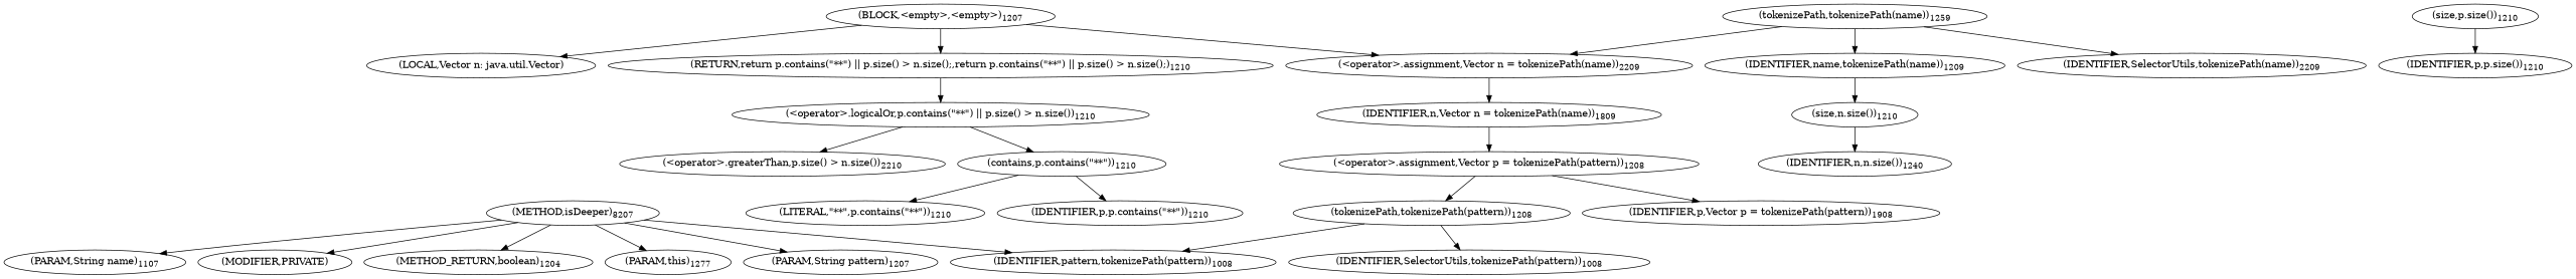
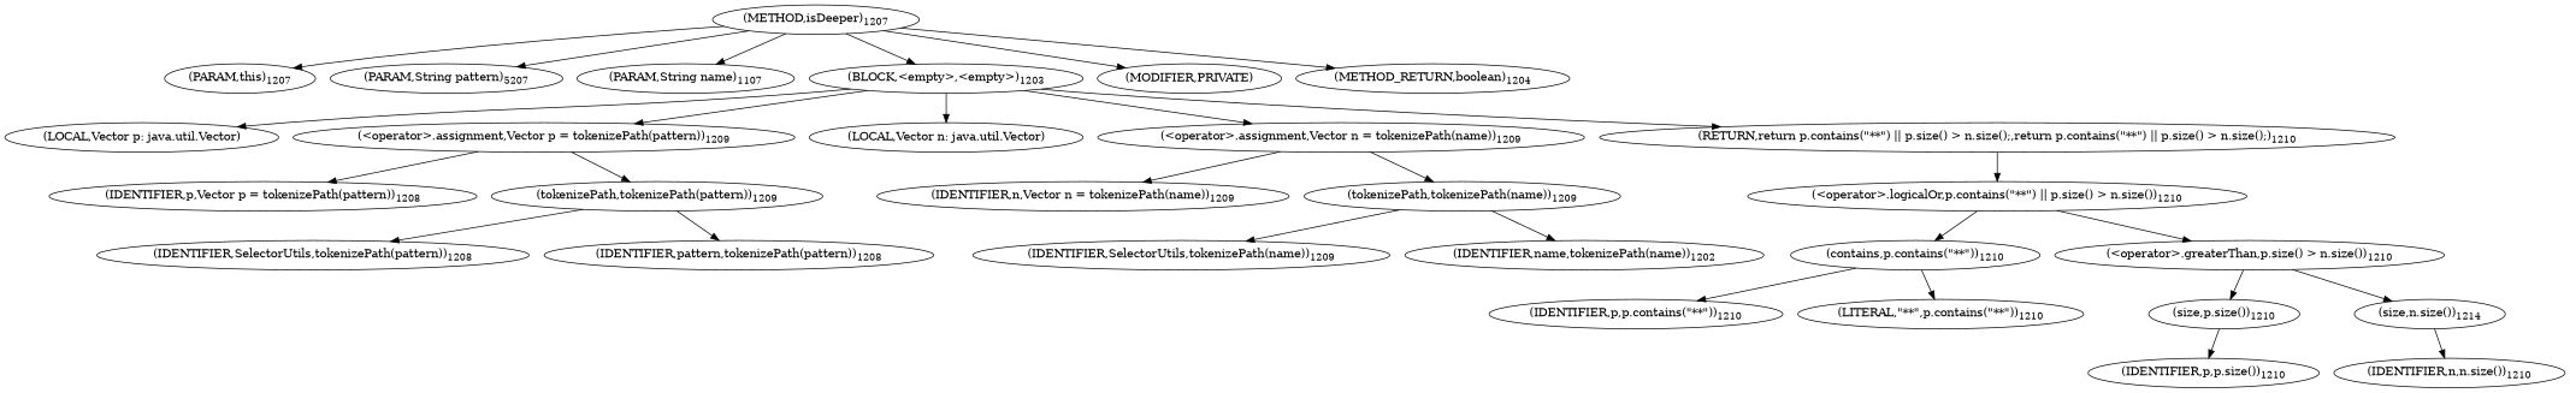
  digraph {
-   n1 [label=<(METHOD,isDeeper)<SUB>8207</SUB>>]
-   n2 [label=<(PARAM,this)<SUB>1277</SUB>>]
-   n3 [label=<(PARAM,String pattern)<SUB>1207</SUB>>]
+   n1 [label=<(METHOD,isDeeper)<SUB>1207</SUB>>]
+   n2 [label=<(PARAM,this)<SUB>1207</SUB>>]
+   n3 [label=<(PARAM,String pattern)<SUB>5207</SUB>>]
    n4 [label=<(PARAM,String name)<SUB>1107</SUB>>]
-   n5 [label=<(BLOCK,&lt;empty&gt;,&lt;empty&gt;)<SUB>1207</SUB>>]
+   n5 [label=<(BLOCK,&lt;empty&gt;,&lt;empty&gt;)<SUB>1203</SUB>>]
    n6 [label=<(MODIFIER,PRIVATE)>]
    n7 [label=<(METHOD_RETURN,boolean)<SUB>1204</SUB>>]
-   n9 [label=<(&lt;operator&gt;.assignment,Vector p = tokenizePath(pattern))<SUB>1208</SUB>>]
+   n8 [label=<(LOCAL,Vector p: java.util.Vector)>]
+   n9 [label=<(&lt;operator&gt;.assignment,Vector p = tokenizePath(pattern))<SUB>1209</SUB>>]
    n10 [label=<(LOCAL,Vector n: java.util.Vector)>]
-   n11 [label=<(&lt;operator&gt;.assignment,Vector n = tokenizePath(name))<SUB>2209</SUB>>]
+   n11 [label=<(&lt;operator&gt;.assignment,Vector n = tokenizePath(name))<SUB>1209</SUB>>]
    n12 [label=<(RETURN,return p.contains(&quot;**&quot;) || p.size() &gt; n.size();,return p.contains(&quot;**&quot;) || p.size() &gt; n.size();)<SUB>1210</SUB>>]
-   n13 [label=<(IDENTIFIER,p,Vector p = tokenizePath(pattern))<SUB>1908</SUB>>]
-   n14 [label=<(tokenizePath,tokenizePath(pattern))<SUB>1208</SUB>>]
-   n15 [label=<(IDENTIFIER,n,Vector n = tokenizePath(name))<SUB>1809</SUB>>]
-   n16 [label=<(tokenizePath,tokenizePath(name))<SUB>1259</SUB>>]
+   n13 [label=<(IDENTIFIER,p,Vector p = tokenizePath(pattern))<SUB>1208</SUB>>]
+   n14 [label=<(tokenizePath,tokenizePath(pattern))<SUB>1209</SUB>>]
+   n15 [label=<(IDENTIFIER,n,Vector n = tokenizePath(name))<SUB>1209</SUB>>]
+   n16 [label=<(tokenizePath,tokenizePath(name))<SUB>1209</SUB>>]
    n17 [label=<(&lt;operator&gt;.logicalOr,p.contains(&quot;**&quot;) || p.size() &gt; n.size())<SUB>1210</SUB>>]
-   n18 [label=<(IDENTIFIER,SelectorUtils,tokenizePath(pattern))<SUB>1008</SUB>>]
-   n19 [label=<(IDENTIFIER,pattern,tokenizePath(pattern))<SUB>1008</SUB>>]
-   n20 [label=<(IDENTIFIER,SelectorUtils,tokenizePath(name))<SUB>2209</SUB>>]
-   n21 [label=<(IDENTIFIER,name,tokenizePath(name))<SUB>1209</SUB>>]
+   n18 [label=<(IDENTIFIER,SelectorUtils,tokenizePath(pattern))<SUB>1208</SUB>>]
+   n19 [label=<(IDENTIFIER,pattern,tokenizePath(pattern))<SUB>1208</SUB>>]
+   n20 [label=<(IDENTIFIER,SelectorUtils,tokenizePath(name))<SUB>1209</SUB>>]
+   n21 [label=<(IDENTIFIER,name,tokenizePath(name))<SUB>1202</SUB>>]
    n22 [label=<(contains,p.contains(&quot;**&quot;))<SUB>1210</SUB>>]
-   n23 [label=<(&lt;operator&gt;.greaterThan,p.size() &gt; n.size())<SUB>2210</SUB>>]
+   n23 [label=<(&lt;operator&gt;.greaterThan,p.size() &gt; n.size())<SUB>1210</SUB>>]
    n24 [label=<(IDENTIFIER,p,p.contains(&quot;**&quot;))<SUB>1210</SUB>>]
    n25 [label=<(LITERAL,&quot;**&quot;,p.contains(&quot;**&quot;))<SUB>1210</SUB>>]
    n26 [label=<(size,p.size())<SUB>1210</SUB>>]
-   n27 [label=<(size,n.size())<SUB>1210</SUB>>]
+   n27 [label=<(size,n.size())<SUB>1214</SUB>>]
    n28 [label=<(IDENTIFIER,p,p.size())<SUB>1210</SUB>>]
-   n29 [label=<(IDENTIFIER,n,n.size())<SUB>1240</SUB>>]
+   n29 [label=<(IDENTIFIER,n,n.size())<SUB>1210</SUB>>]
    n1 -> n2
    n1 -> n3
    n1 -> n4
-   n1 -> n19
+   n1 -> n5
    n1 -> n6
    n1 -> n7
-   n15 -> n9
+   n5 -> n8
+   n5 -> n9
    n5 -> n10
    n5 -> n11
    n5 -> n12
    n9 -> n13
    n9 -> n14
    n11 -> n15
-   n16 -> n11
+   n11 -> n16
    n12 -> n17
    n14 -> n18
    n14 -> n19
    n16 -> n20
    n16 -> n21
    n17 -> n22
    n17 -> n23
    n22 -> n24
    n22 -> n25
-   n21 -> n27
+   n23 -> n26
+   n23 -> n27
    n26 -> n28
    n27 -> n29
  }
